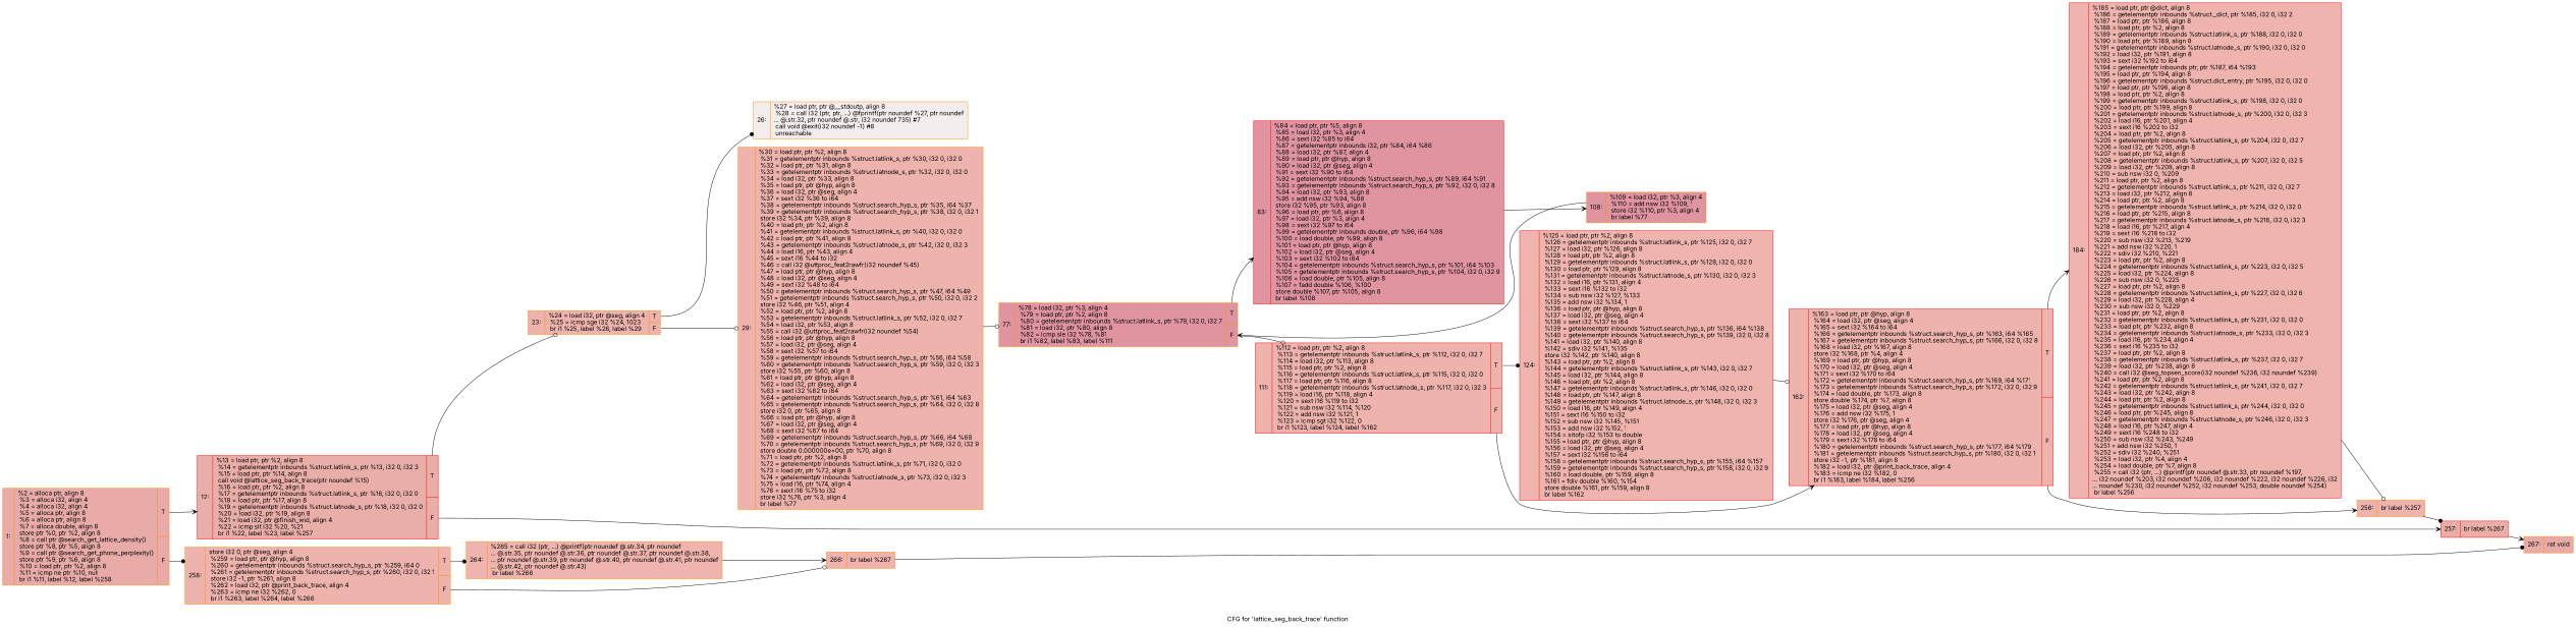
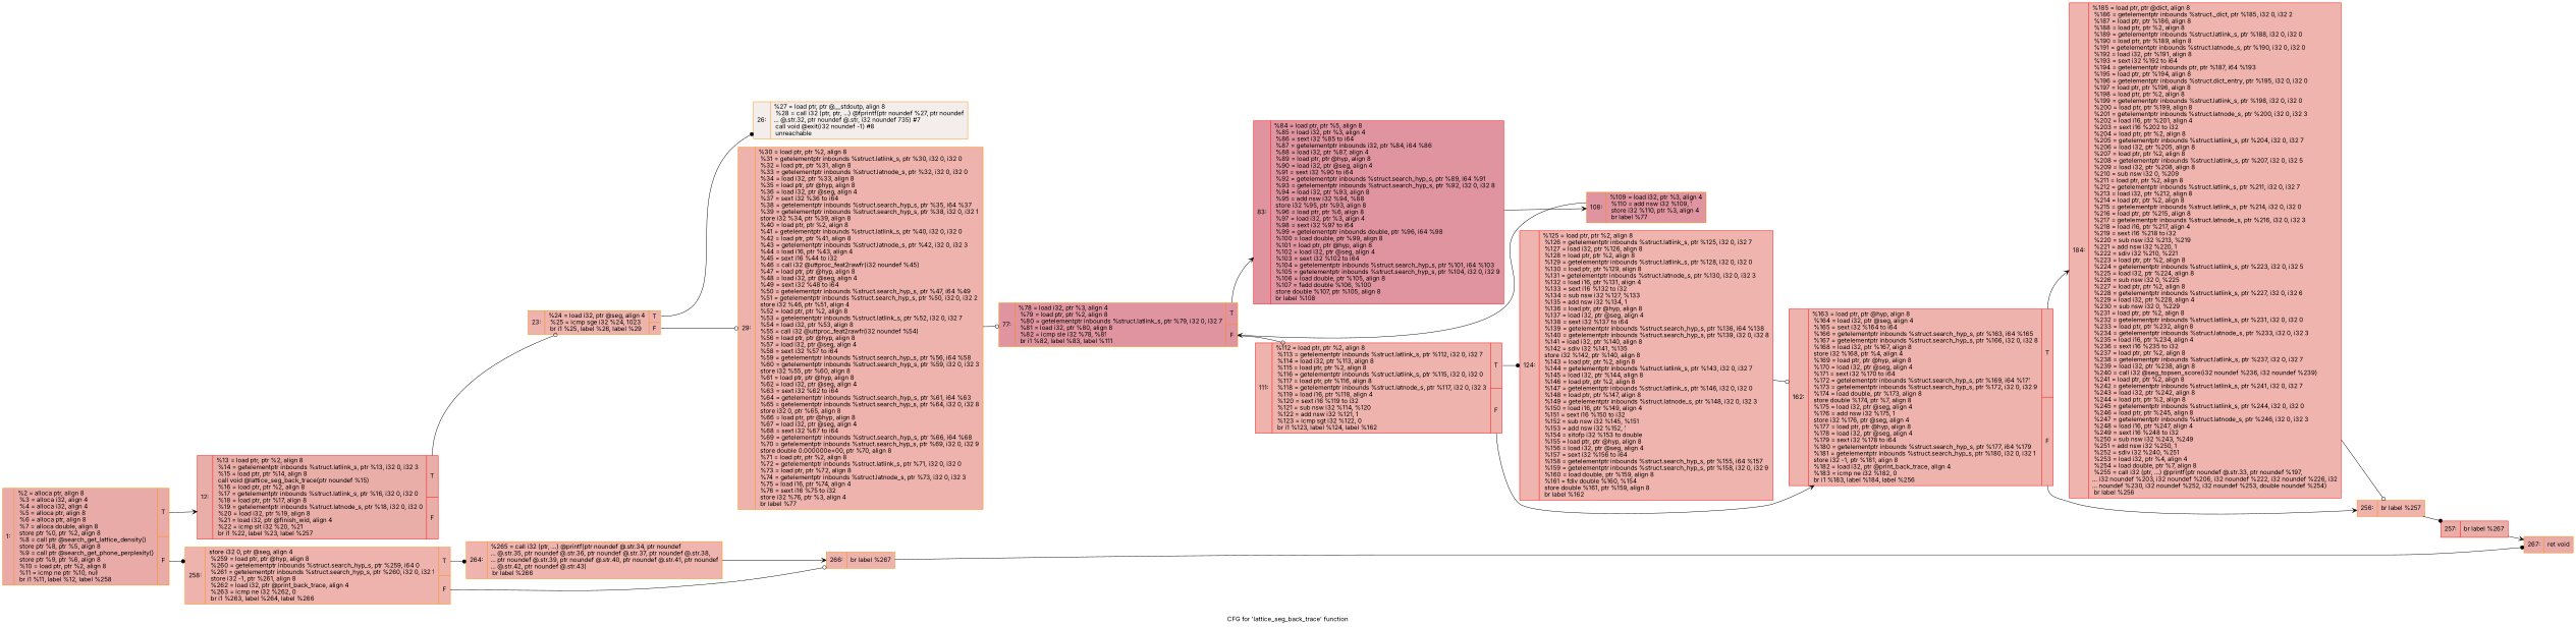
  digraph {
    fontname=Inter
    label="CFG for 'lattice_seg_back_trace' function"
    rankdir=LR
    node [color=darkorange fillcolor="#d6524470" fontname=Inter shape=record style=filled]
    edge [arrowhead=vee fontname=Inter]
    n1 [fillcolor="#cc403a70" label="{1:\l|  %2 = alloca ptr, align 8\l  %3 = alloca i32, align 4\l  %4 = alloca i32, align 4\l  %5 = alloca ptr, align 8\l  %6 = alloca ptr, align 8\l  %7 = alloca double, align 8\l  store ptr %0, ptr %2, align 8\l  %8 = call ptr @search_get_lattice_density()\l  store ptr %8, ptr %5, align 8\l  %9 = call ptr @search_get_phone_perplexity()\l  store ptr %9, ptr %6, align 8\l  %10 = load ptr, ptr %2, align 8\l  %11 = icmp ne ptr %10, null\l  br i1 %11, label %12, label %258\l|{<s0>T|<s1>F}}"]
    n2 [color=red fillcolor="#d0473d70" label="{12:\l|  %13 = load ptr, ptr %2, align 8\l  %14 = getelementptr inbounds %struct.latlink_s, ptr %13, i32 0, i32 3\l  %15 = load ptr, ptr %14, align 8\l  call void @lattice_seg_back_trace(ptr noundef %15)\l  %16 = load ptr, ptr %2, align 8\l  %17 = getelementptr inbounds %struct.latlink_s, ptr %16, i32 0, i32 0\l  %18 = load ptr, ptr %17, align 8\l  %19 = getelementptr inbounds %struct.latnode_s, ptr %18, i32 0, i32 0\l  %20 = load i32, ptr %19, align 8\l  %21 = load i32, ptr @finish_wid, align 4\l  %22 = icmp slt i32 %20, %21\l  br i1 %22, label %23, label %257\l|{<s0>T|<s1>F}}"]
    n3 [label="{258:\l|  store i32 0, ptr @seg, align 4\l  %259 = load ptr, ptr @hyp, align 8\l  %260 = getelementptr inbounds %struct.search_hyp_s, ptr %259, i64 0\l  %261 = getelementptr inbounds %struct.search_hyp_s, ptr %260, i32 0, i32 1\l  store i32 -1, ptr %261, align 8\l  %262 = load i32, ptr @print_back_trace, align 4\l  %263 = icmp ne i32 %262, 0\l  br i1 %263, label %264, label %266\l|{<s0>T|<s1>F}}"]
    n4 [label="{23:\l|  %24 = load i32, ptr @seg, align 4\l  %25 = icmp sge i32 %24, 1023\l  br i1 %25, label %26, label %29\l|{<s0>T|<s1>F}}"]
    n5 [color=red fillcolor="#d0473d70" label="{257:\l|  br label %267\l}"]
    n6 [fillcolor="#d8564670" label="{264:\l|  %265 = call i32 (ptr, ...) @printf(ptr noundef @.str.34, ptr noundef\l... @.str.35, ptr noundef @.str.36, ptr noundef @.str.37, ptr noundef @.str.38,\l... ptr noundef @.str.39, ptr noundef @.str.40, ptr noundef @.str.41, ptr noundef\l... @.str.42, ptr noundef @.str.43)\l  br label %266\l}"]
    n7 [label="{266:\l|  br label %267\l}"]
    n8 [fillcolor="#e5d8d170" label="{26:\l|  %27 = load ptr, ptr @__stdoutp, align 8\l  %28 = call i32 (ptr, ptr, ...) @fprintf(ptr noundef %27, ptr noundef\l... @.str.32, ptr noundef @.str, i32 noundef 735) #7\l  call void @exit(i32 noundef -1) #8\l  unreachable\l}"]
    n9 [label="{29:\l|  %30 = load ptr, ptr %2, align 8\l  %31 = getelementptr inbounds %struct.latlink_s, ptr %30, i32 0, i32 0\l  %32 = load ptr, ptr %31, align 8\l  %33 = getelementptr inbounds %struct.latnode_s, ptr %32, i32 0, i32 0\l  %34 = load i32, ptr %33, align 8\l  %35 = load ptr, ptr @hyp, align 8\l  %36 = load i32, ptr @seg, align 4\l  %37 = sext i32 %36 to i64\l  %38 = getelementptr inbounds %struct.search_hyp_s, ptr %35, i64 %37\l  %39 = getelementptr inbounds %struct.search_hyp_s, ptr %38, i32 0, i32 1\l  store i32 %34, ptr %39, align 8\l  %40 = load ptr, ptr %2, align 8\l  %41 = getelementptr inbounds %struct.latlink_s, ptr %40, i32 0, i32 0\l  %42 = load ptr, ptr %41, align 8\l  %43 = getelementptr inbounds %struct.latnode_s, ptr %42, i32 0, i32 3\l  %44 = load i16, ptr %43, align 4\l  %45 = sext i16 %44 to i32\l  %46 = call i32 @uttproc_feat2rawfr(i32 noundef %45)\l  %47 = load ptr, ptr @hyp, align 8\l  %48 = load i32, ptr @seg, align 4\l  %49 = sext i32 %48 to i64\l  %50 = getelementptr inbounds %struct.search_hyp_s, ptr %47, i64 %49\l  %51 = getelementptr inbounds %struct.search_hyp_s, ptr %50, i32 0, i32 2\l  store i32 %46, ptr %51, align 4\l  %52 = load ptr, ptr %2, align 8\l  %53 = getelementptr inbounds %struct.latlink_s, ptr %52, i32 0, i32 7\l  %54 = load i32, ptr %53, align 8\l  %55 = call i32 @uttproc_feat2rawfr(i32 noundef %54)\l  %56 = load ptr, ptr @hyp, align 8\l  %57 = load i32, ptr @seg, align 4\l  %58 = sext i32 %57 to i64\l  %59 = getelementptr inbounds %struct.search_hyp_s, ptr %56, i64 %58\l  %60 = getelementptr inbounds %struct.search_hyp_s, ptr %59, i32 0, i32 3\l  store i32 %55, ptr %60, align 8\l  %61 = load ptr, ptr @hyp, align 8\l  %62 = load i32, ptr @seg, align 4\l  %63 = sext i32 %62 to i64\l  %64 = getelementptr inbounds %struct.search_hyp_s, ptr %61, i64 %63\l  %65 = getelementptr inbounds %struct.search_hyp_s, ptr %64, i32 0, i32 8\l  store i32 0, ptr %65, align 8\l  %66 = load ptr, ptr @hyp, align 8\l  %67 = load i32, ptr @seg, align 4\l  %68 = sext i32 %67 to i64\l  %69 = getelementptr inbounds %struct.search_hyp_s, ptr %66, i64 %68\l  %70 = getelementptr inbounds %struct.search_hyp_s, ptr %69, i32 0, i32 9\l  store double 0.000000e+00, ptr %70, align 8\l  %71 = load ptr, ptr %2, align 8\l  %72 = getelementptr inbounds %struct.latlink_s, ptr %71, i32 0, i32 0\l  %73 = load ptr, ptr %72, align 8\l  %74 = getelementptr inbounds %struct.latnode_s, ptr %73, i32 0, i32 3\l  %75 = load i16, ptr %74, align 4\l  %76 = sext i16 %75 to i32\l  store i32 %76, ptr %3, align 4\l  br label %77\l}"]
    n10 [fillcolor="#cc403a70" label="{267:\l|  ret void\l}"]
    n11 [fillcolor="#b70d2870" label="{77:\l|  %78 = load i32, ptr %3, align 4\l  %79 = load ptr, ptr %2, align 8\l  %80 = getelementptr inbounds %struct.latlink_s, ptr %79, i32 0, i32 7\l  %81 = load i32, ptr %80, align 8\l  %82 = icmp sle i32 %78, %81\l  br i1 %82, label %83, label %111\l|{<s0>T|<s1>F}}"]
    n12 [color=red fillcolor="#b70d2870" label="{83:\l|  %84 = load ptr, ptr %5, align 8\l  %85 = load i32, ptr %3, align 4\l  %86 = sext i32 %85 to i64\l  %87 = getelementptr inbounds i32, ptr %84, i64 %86\l  %88 = load i32, ptr %87, align 4\l  %89 = load ptr, ptr @hyp, align 8\l  %90 = load i32, ptr @seg, align 4\l  %91 = sext i32 %90 to i64\l  %92 = getelementptr inbounds %struct.search_hyp_s, ptr %89, i64 %91\l  %93 = getelementptr inbounds %struct.search_hyp_s, ptr %92, i32 0, i32 8\l  %94 = load i32, ptr %93, align 8\l  %95 = add nsw i32 %94, %88\l  store i32 %95, ptr %93, align 8\l  %96 = load ptr, ptr %6, align 8\l  %97 = load i32, ptr %3, align 4\l  %98 = sext i32 %97 to i64\l  %99 = getelementptr inbounds double, ptr %96, i64 %98\l  %100 = load double, ptr %99, align 8\l  %101 = load ptr, ptr @hyp, align 8\l  %102 = load i32, ptr @seg, align 4\l  %103 = sext i32 %102 to i64\l  %104 = getelementptr inbounds %struct.search_hyp_s, ptr %101, i64 %103\l  %105 = getelementptr inbounds %struct.search_hyp_s, ptr %104, i32 0, i32 9\l  %106 = load double, ptr %105, align 8\l  %107 = fadd double %106, %100\l  store double %107, ptr %105, align 8\l  br label %108\l}"]
    n13 [color=red label="{111:\l|  %112 = load ptr, ptr %2, align 8\l  %113 = getelementptr inbounds %struct.latlink_s, ptr %112, i32 0, i32 7\l  %114 = load i32, ptr %113, align 8\l  %115 = load ptr, ptr %2, align 8\l  %116 = getelementptr inbounds %struct.latlink_s, ptr %115, i32 0, i32 0\l  %117 = load ptr, ptr %116, align 8\l  %118 = getelementptr inbounds %struct.latnode_s, ptr %117, i32 0, i32 3\l  %119 = load i16, ptr %118, align 4\l  %120 = sext i16 %119 to i32\l  %121 = sub nsw i32 %114, %120\l  %122 = add nsw i32 %121, 1\l  %123 = icmp sgt i32 %122, 0\l  br i1 %123, label %124, label %162\l|{<s0>T|<s1>F}}"]
    n14 [fillcolor="#b70d2870" label="{108:\l|  %109 = load i32, ptr %3, align 4\l  %110 = add nsw i32 %109, 1\l  store i32 %110, ptr %3, align 4\l  br label %77\l}"]
    n15 [color=red fillcolor="#d8564670" label="{124:\l|  %125 = load ptr, ptr %2, align 8\l  %126 = getelementptr inbounds %struct.latlink_s, ptr %125, i32 0, i32 7\l  %127 = load i32, ptr %126, align 8\l  %128 = load ptr, ptr %2, align 8\l  %129 = getelementptr inbounds %struct.latlink_s, ptr %128, i32 0, i32 0\l  %130 = load ptr, ptr %129, align 8\l  %131 = getelementptr inbounds %struct.latnode_s, ptr %130, i32 0, i32 3\l  %132 = load i16, ptr %131, align 4\l  %133 = sext i16 %132 to i32\l  %134 = sub nsw i32 %127, %133\l  %135 = add nsw i32 %134, 1\l  %136 = load ptr, ptr @hyp, align 8\l  %137 = load i32, ptr @seg, align 4\l  %138 = sext i32 %137 to i64\l  %139 = getelementptr inbounds %struct.search_hyp_s, ptr %136, i64 %138\l  %140 = getelementptr inbounds %struct.search_hyp_s, ptr %139, i32 0, i32 8\l  %141 = load i32, ptr %140, align 8\l  %142 = sdiv i32 %141, %135\l  store i32 %142, ptr %140, align 8\l  %143 = load ptr, ptr %2, align 8\l  %144 = getelementptr inbounds %struct.latlink_s, ptr %143, i32 0, i32 7\l  %145 = load i32, ptr %144, align 8\l  %146 = load ptr, ptr %2, align 8\l  %147 = getelementptr inbounds %struct.latlink_s, ptr %146, i32 0, i32 0\l  %148 = load ptr, ptr %147, align 8\l  %149 = getelementptr inbounds %struct.latnode_s, ptr %148, i32 0, i32 3\l  %150 = load i16, ptr %149, align 4\l  %151 = sext i16 %150 to i32\l  %152 = sub nsw i32 %145, %151\l  %153 = add nsw i32 %152, 1\l  %154 = sitofp i32 %153 to double\l  %155 = load ptr, ptr @hyp, align 8\l  %156 = load i32, ptr @seg, align 4\l  %157 = sext i32 %156 to i64\l  %158 = getelementptr inbounds %struct.search_hyp_s, ptr %155, i64 %157\l  %159 = getelementptr inbounds %struct.search_hyp_s, ptr %158, i32 0, i32 9\l  %160 = load double, ptr %159, align 8\l  %161 = fdiv double %160, %154\l  store double %161, ptr %159, align 8\l  br label %162\l}"]
    n16 [color=red label="{162:\l|  %163 = load ptr, ptr @hyp, align 8\l  %164 = load i32, ptr @seg, align 4\l  %165 = sext i32 %164 to i64\l  %166 = getelementptr inbounds %struct.search_hyp_s, ptr %163, i64 %165\l  %167 = getelementptr inbounds %struct.search_hyp_s, ptr %166, i32 0, i32 8\l  %168 = load i32, ptr %167, align 8\l  store i32 %168, ptr %4, align 4\l  %169 = load ptr, ptr @hyp, align 8\l  %170 = load i32, ptr @seg, align 4\l  %171 = sext i32 %170 to i64\l  %172 = getelementptr inbounds %struct.search_hyp_s, ptr %169, i64 %171\l  %173 = getelementptr inbounds %struct.search_hyp_s, ptr %172, i32 0, i32 9\l  %174 = load double, ptr %173, align 8\l  store double %174, ptr %7, align 8\l  %175 = load i32, ptr @seg, align 4\l  %176 = add nsw i32 %175, 1\l  store i32 %176, ptr @seg, align 4\l  %177 = load ptr, ptr @hyp, align 8\l  %178 = load i32, ptr @seg, align 4\l  %179 = sext i32 %178 to i64\l  %180 = getelementptr inbounds %struct.search_hyp_s, ptr %177, i64 %179\l  %181 = getelementptr inbounds %struct.search_hyp_s, ptr %180, i32 0, i32 1\l  store i32 -1, ptr %181, align 8\l  %182 = load i32, ptr @print_back_trace, align 4\l  %183 = icmp ne i32 %182, 0\l  br i1 %183, label %184, label %256\l|{<s0>T|<s1>F}}"]
    n17 [color=red fillcolor="#d8564670" label="{184:\l|  %185 = load ptr, ptr @dict, align 8\l  %186 = getelementptr inbounds %struct._dict, ptr %185, i32 0, i32 2\l  %187 = load ptr, ptr %186, align 8\l  %188 = load ptr, ptr %2, align 8\l  %189 = getelementptr inbounds %struct.latlink_s, ptr %188, i32 0, i32 0\l  %190 = load ptr, ptr %189, align 8\l  %191 = getelementptr inbounds %struct.latnode_s, ptr %190, i32 0, i32 0\l  %192 = load i32, ptr %191, align 8\l  %193 = sext i32 %192 to i64\l  %194 = getelementptr inbounds ptr, ptr %187, i64 %193\l  %195 = load ptr, ptr %194, align 8\l  %196 = getelementptr inbounds %struct.dict_entry, ptr %195, i32 0, i32 0\l  %197 = load ptr, ptr %196, align 8\l  %198 = load ptr, ptr %2, align 8\l  %199 = getelementptr inbounds %struct.latlink_s, ptr %198, i32 0, i32 0\l  %200 = load ptr, ptr %199, align 8\l  %201 = getelementptr inbounds %struct.latnode_s, ptr %200, i32 0, i32 3\l  %202 = load i16, ptr %201, align 4\l  %203 = sext i16 %202 to i32\l  %204 = load ptr, ptr %2, align 8\l  %205 = getelementptr inbounds %struct.latlink_s, ptr %204, i32 0, i32 7\l  %206 = load i32, ptr %205, align 8\l  %207 = load ptr, ptr %2, align 8\l  %208 = getelementptr inbounds %struct.latlink_s, ptr %207, i32 0, i32 5\l  %209 = load i32, ptr %208, align 8\l  %210 = sub nsw i32 0, %209\l  %211 = load ptr, ptr %2, align 8\l  %212 = getelementptr inbounds %struct.latlink_s, ptr %211, i32 0, i32 7\l  %213 = load i32, ptr %212, align 8\l  %214 = load ptr, ptr %2, align 8\l  %215 = getelementptr inbounds %struct.latlink_s, ptr %214, i32 0, i32 0\l  %216 = load ptr, ptr %215, align 8\l  %217 = getelementptr inbounds %struct.latnode_s, ptr %216, i32 0, i32 3\l  %218 = load i16, ptr %217, align 4\l  %219 = sext i16 %218 to i32\l  %220 = sub nsw i32 %213, %219\l  %221 = add nsw i32 %220, 1\l  %222 = sdiv i32 %210, %221\l  %223 = load ptr, ptr %2, align 8\l  %224 = getelementptr inbounds %struct.latlink_s, ptr %223, i32 0, i32 5\l  %225 = load i32, ptr %224, align 8\l  %226 = sub nsw i32 0, %225\l  %227 = load ptr, ptr %2, align 8\l  %228 = getelementptr inbounds %struct.latlink_s, ptr %227, i32 0, i32 6\l  %229 = load i32, ptr %228, align 4\l  %230 = sub nsw i32 0, %229\l  %231 = load ptr, ptr %2, align 8\l  %232 = getelementptr inbounds %struct.latlink_s, ptr %231, i32 0, i32 0\l  %233 = load ptr, ptr %232, align 8\l  %234 = getelementptr inbounds %struct.latnode_s, ptr %233, i32 0, i32 3\l  %235 = load i16, ptr %234, align 4\l  %236 = sext i16 %235 to i32\l  %237 = load ptr, ptr %2, align 8\l  %238 = getelementptr inbounds %struct.latlink_s, ptr %237, i32 0, i32 7\l  %239 = load i32, ptr %238, align 8\l  %240 = call i32 @seg_topsen_score(i32 noundef %236, i32 noundef %239)\l  %241 = load ptr, ptr %2, align 8\l  %242 = getelementptr inbounds %struct.latlink_s, ptr %241, i32 0, i32 7\l  %243 = load i32, ptr %242, align 8\l  %244 = load ptr, ptr %2, align 8\l  %245 = getelementptr inbounds %struct.latlink_s, ptr %244, i32 0, i32 0\l  %246 = load ptr, ptr %245, align 8\l  %247 = getelementptr inbounds %struct.latnode_s, ptr %246, i32 0, i32 3\l  %248 = load i16, ptr %247, align 4\l  %249 = sext i16 %248 to i32\l  %250 = sub nsw i32 %243, %249\l  %251 = add nsw i32 %250, 1\l  %252 = sdiv i32 %240, %251\l  %253 = load i32, ptr %4, align 4\l  %254 = load double, ptr %7, align 8\l  %255 = call i32 (ptr, ...) @printf(ptr noundef @.str.33, ptr noundef %197,\l... i32 noundef %203, i32 noundef %206, i32 noundef %222, i32 noundef %226, i32\l... noundef %230, i32 noundef %252, i32 noundef %253, double noundef %254)\l  br label %256\l}"]
    n18 [label="{256:\l|  br label %257\l}"]
    n1 -> n2 [tailport=s0]
    n1 -> n3 [arrowhead=dot tailport=s1]
    n2 -> n4 [arrowhead=odot tailport=s0]
-   n2 -> n5 [tailport=s1]
    n3 -> n6 [arrowhead=dot tailport=s0]
    n3 -> n7 [arrowhead=odot tailport=s1]
    n4 -> n8 [arrowhead=dot tailport=s0]
    n4 -> n9 [arrowhead=odot tailport=s1]
    n5 -> n10
    n6 -> n7
    n7 -> n10 [arrowhead=dot]
    n9 -> n11 [arrowhead=odot]
    n11 -> n12 [tailport=s0]
    n11 -> n13 [arrowhead=odot tailport=s1]
    n12 -> n14
    n13 -> n15 [arrowhead=dot tailport=s0]
    n13 -> n16 [tailport=s1]
    n14 -> n11
    n15 -> n16 [arrowhead=odot]
    n16 -> n17 [tailport=s0]
    n16 -> n18 [tailport=s1]
    n17 -> n18 [arrowhead=odot]
    n18 -> n5 [arrowhead=dot]
  }
